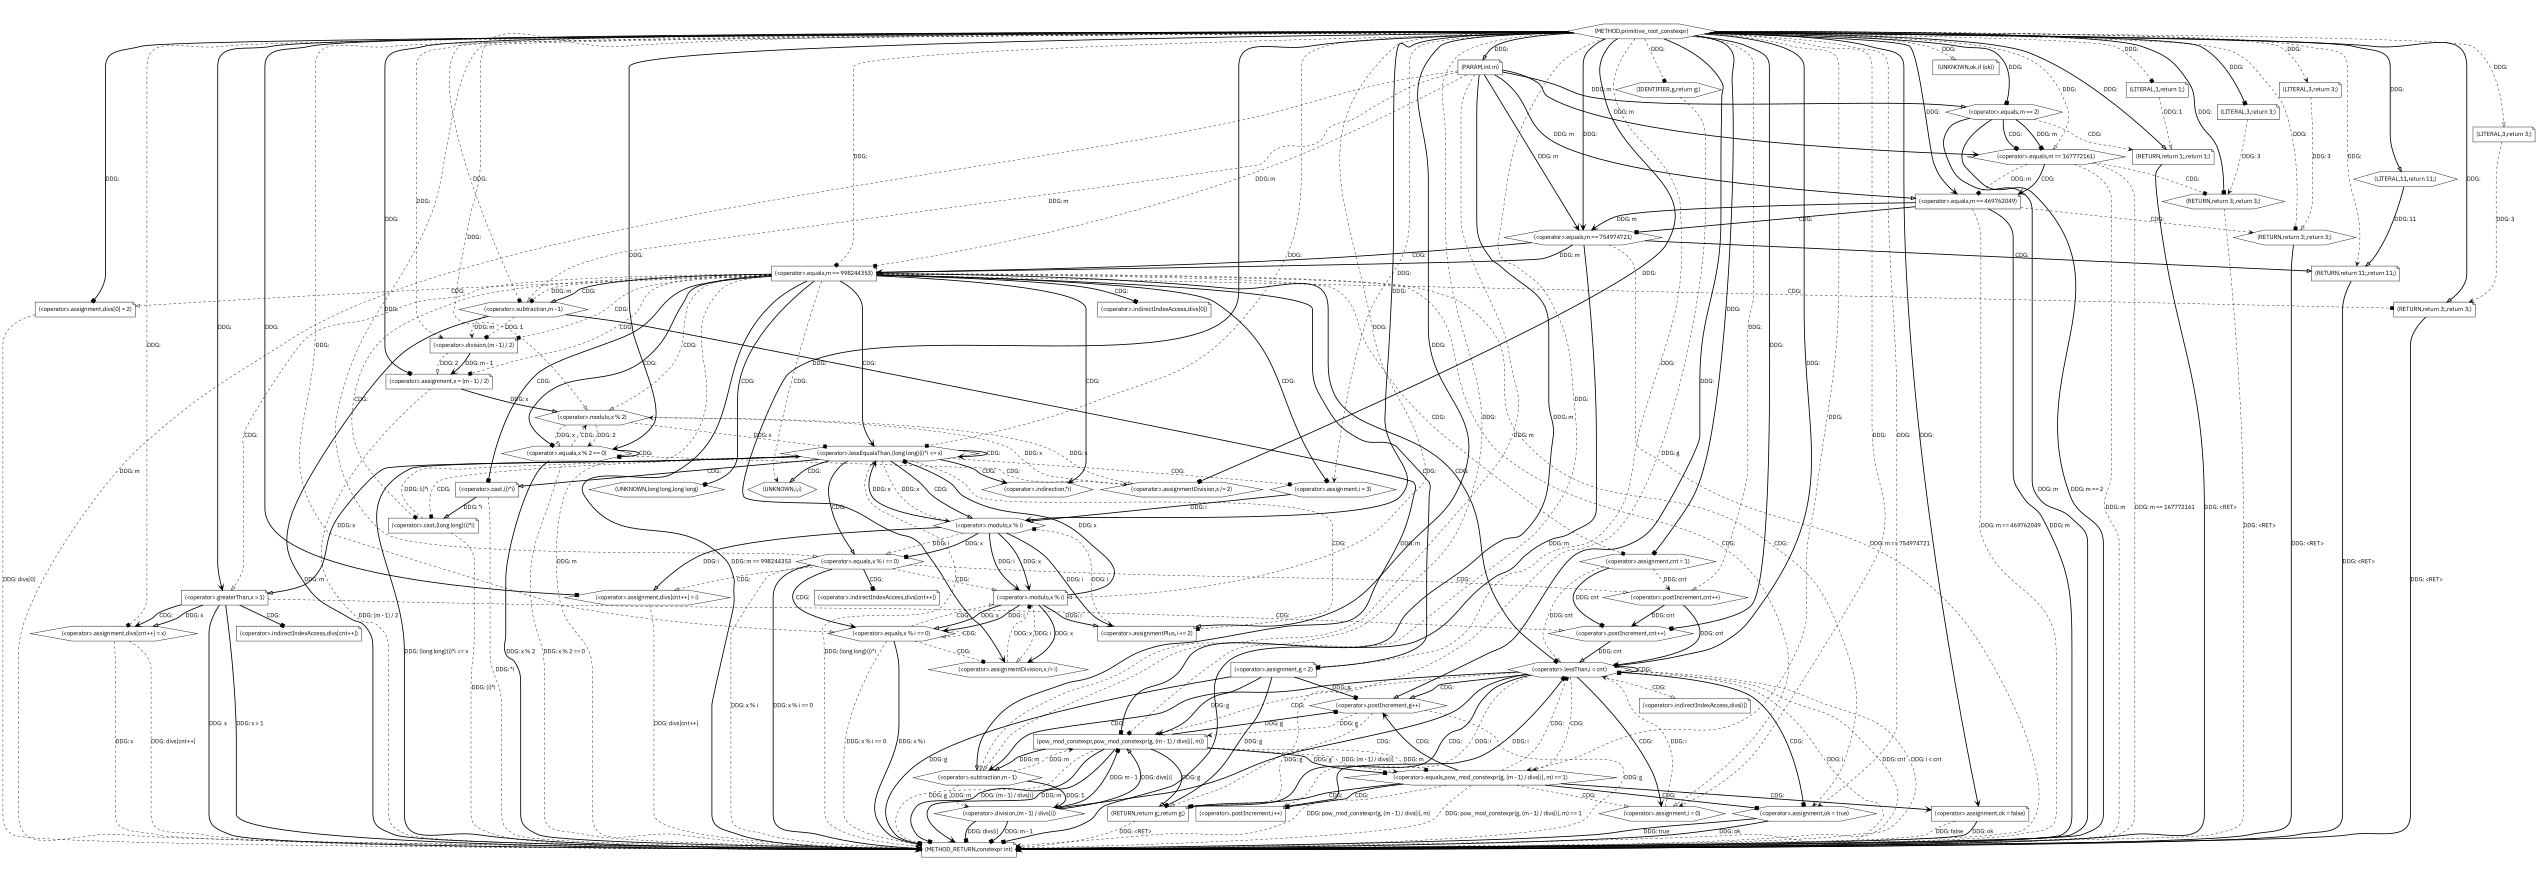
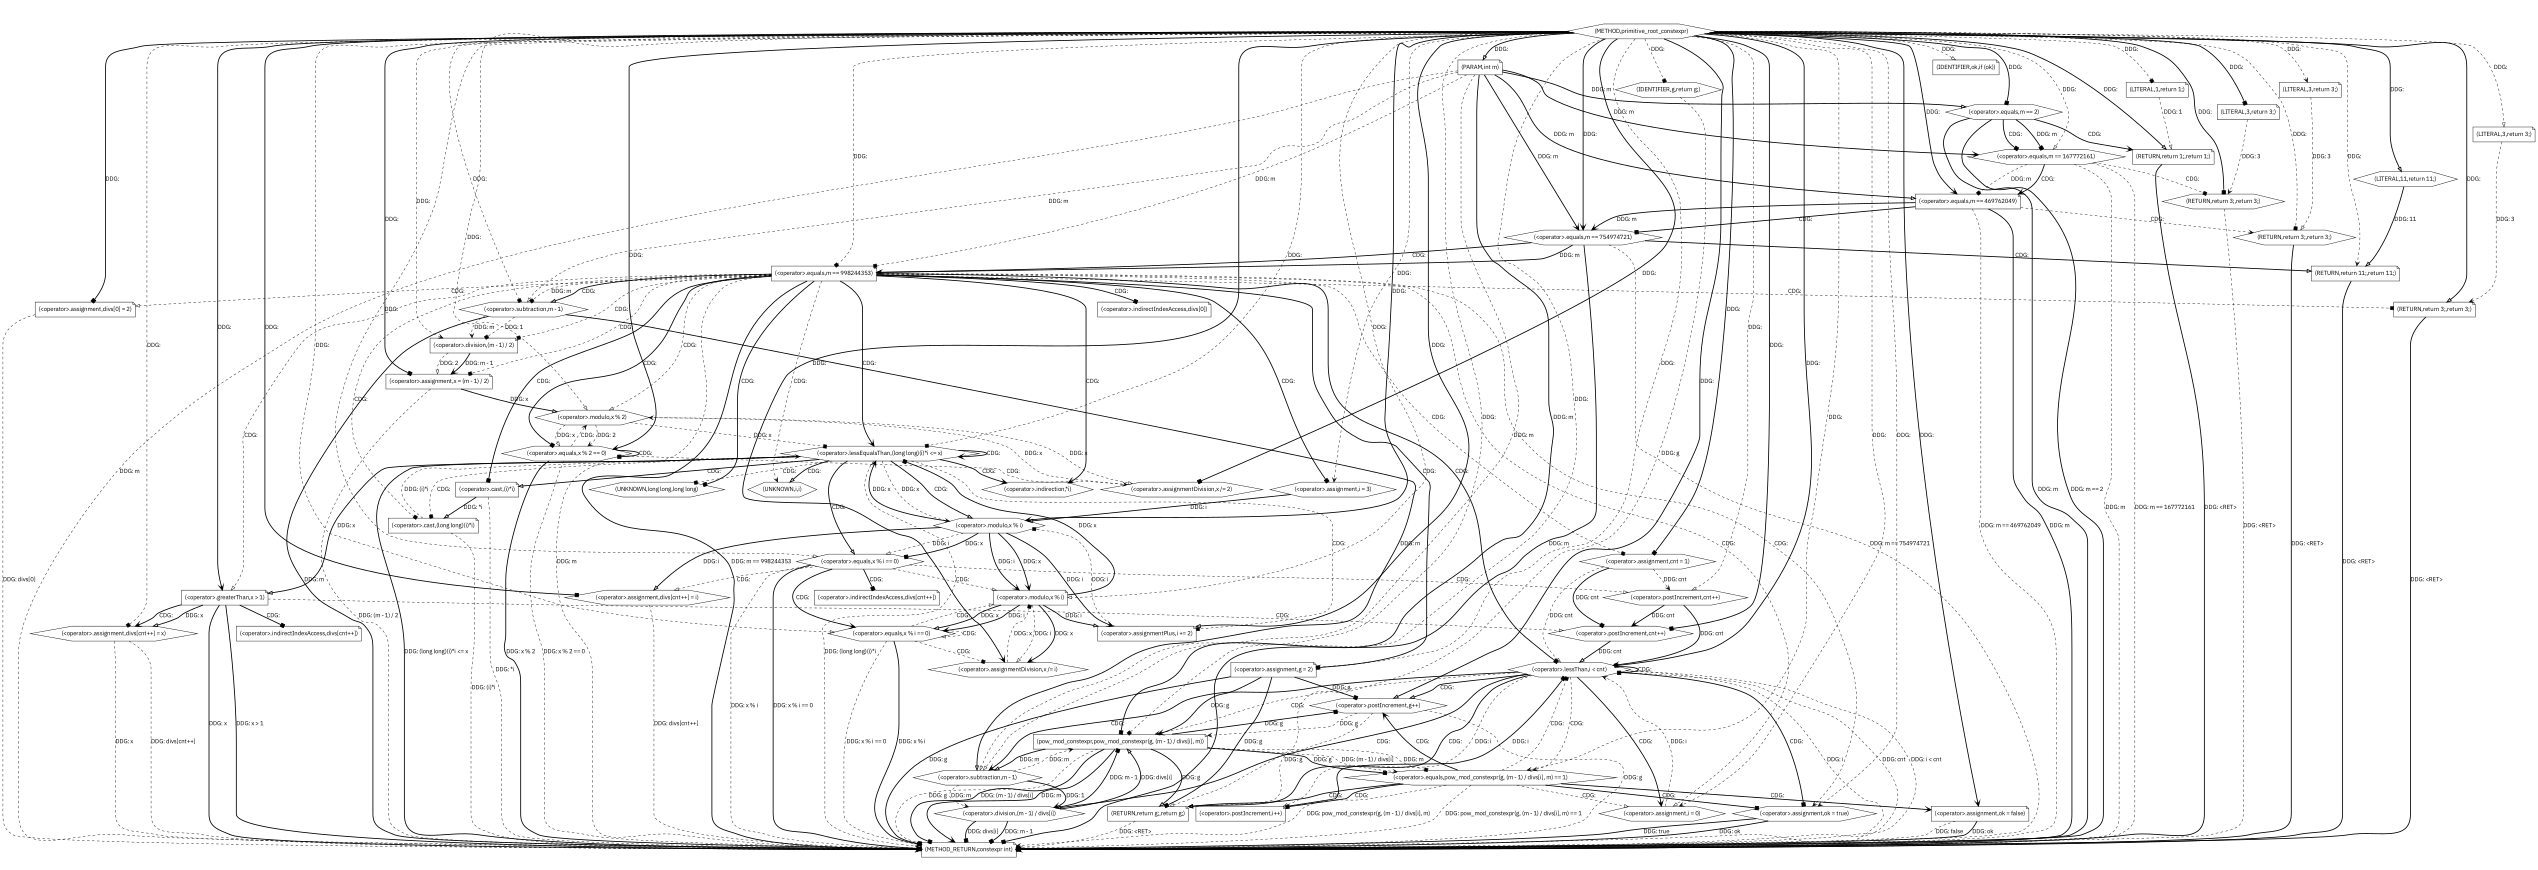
  digraph {
    fontname="IBM Plex Sans"
    node [fontname="IBM Plex Sans" shape=hexagon]
    edge [arrowhead=box fontname="IBM Plex Sans" style=bold]
    n1 [label="(METHOD,primitive_root_constexpr)"]
    n2 [label="(PARAM,int m)" shape=note]
    n3 [label="(<operator>.assignment,divs[0] = 2)" shape=note]
    n4 [label="(<operator>.assignment,cnt = 1)"]
    n5 [label="(<operator>.assignment,x = (m - 1) / 2)" shape=note]
    n6 [label="(<operator>.equals,m == 2)"]
    n7 [label="(RETURN,return 1;,return 1;)" shape=note]
    n8 [label="(<operator>.equals,m == 167772161)"]
    n9 [label="(RETURN,return 3;,return 3;)"]
    n10 [label="(<operator>.equals,m == 469762049)" shape=note]
    n11 [label="(RETURN,return 3;,return 3;)"]
    n12 [label="(<operator>.equals,m == 754974721)"]
    n13 [label="(RETURN,return 11;,return 11;)" shape=note]
    n14 [label="(<operator>.equals,m == 998244353)" shape=note]
    n15 [label="(RETURN,return 3;,return 3;)" shape=note]
    n16 [label="(<operator>.equals,x % 2 == 0)"]
    n17 [label="(<operator>.assignmentDivision,x /= 2)"]
    n18 [label="(<operator>.assignment,i = 3)"]
    n19 [label="(<operator>.lessEqualsThan,(long long)(i)*i <= x)"]
    n20 [label="(<operator>.assignmentPlus,i += 2)" shape=note]
    n21 [label="(<operator>.greaterThan,x > 1)" shape=note]
    n22 [label="(<operator>.assignment,g = 2)" shape=note]
    n23 [label="(<operator>.postIncrement,g++)"]
    n24 [label="(LITERAL,1,return 1;)" shape=note]
    n25 [label="(LITERAL,3,return 3;)" shape=note]
    n26 [label="(LITERAL,3,return 3;)" shape=note]
    n27 [label="(LITERAL,11,return 11;)"]
    n28 [label="(LITERAL,3,return 3;)" shape=note]
    n29 [label="(<operator>.division,(m - 1) / 2)" shape=note]
    n30 [label="(<operator>.assignment,divs[cnt++] = x)"]
    n31 [label="(<operator>.assignment,ok = true)"]
    n32 [label="(<operator>.subtraction,m - 1)"]
    n33 [label="(<operator>.modulo,x % 2)"]
    n34 [label="(<operator>.equals,x % i == 0)"]
    n35 [label="(<operator>.assignment,i = 0)"]
    n36 [label="(<operator>.lessThan,i < cnt)"]
-   n37 [label="(UNKNOWN,ok,if (ok))" shape=note]
+   n37 [label="(IDENTIFIER,ok,if (ok))" shape=note]
    n38 [label="(<operator>.assignment,divs[cnt++] = i)"]
    n39 [label="(IDENTIFIER,g,return g;)"]
    n40 [label="(<operator>.modulo,x % i)"]
    n41 [label="(<operator>.equals,x % i == 0)"]
    n42 [label="(<operator>.postIncrement,cnt++)"]
    n43 [label="(<operator>.equals,pow_mod_constexpr(g, (m - 1) / divs[i], m) == 1)"]
    n44 [label="(<operator>.assignmentDivision,x /= i)"]
    n45 [label="(<operator>.assignment,ok = false)" shape=note]
    n46 [label="(<operator>.postIncrement,cnt++)"]
    n47 [label="(<operator>.modulo,x % i)" shape=note]
    n48 [label="(pow_mod_constexpr,pow_mod_constexpr(g, (m - 1) / divs[i], m))" shape=note]
    n49 [label="(<operator>.subtraction,m - 1)"]
    n50 [label="(METHOD_RETURN,constexpr int)" shape=note]
    n51 [label="(<operator>.cast,(long long)(i)*i)" shape=note]
    n52 [label="(<operator>.cast,(i)*i)" shape=note]
    n53 [label="(<operator>.indirectIndexAccess,divs[0])" shape=note]
    n54 [label="(UNKNOWN,long long,long long)"]
    n55 [label="(UNKNOWN,i,i)"]
    n56 [label="(<operator>.indirection,*i)"]
    n57 [label="(<operator>.indirectIndexAccess,divs[cnt++])" shape=note]
    n58 [label="(RETURN,return g;,return g;)" shape=note]
    n59 [label="(<operator>.indirectIndexAccess,divs[cnt++])" shape=note]
    n60 [label="(<operator>.postIncrement,i++)" shape=note]
    n61 [label="(<operator>.division,(m - 1) / divs[i])"]
-   n62 [label="(<operator>.indirectIndexAccess,divs[i])" shape=note]
    n1 -> n2 [arrowhead=onormal label="DDG: "]
    n1 -> n3 [label="DDG: "]
    n1 -> n4 [label="DDG: "]
    n1 -> n5 [label="DDG: "]
    n1 -> n6 [label="DDG: "]
    n1 -> n7 [arrowhead=onormal label="DDG: "]
    n1 -> n8 [arrowhead=onormal label="DDG: " style=dashed]
    n1 -> n9 [label="DDG: "]
    n1 -> n10 [arrowhead=vee label="DDG: "]
    n1 -> n11 [label="DDG: " style=dashed]
    n1 -> n12 [arrowhead=vee label="DDG: "]
    n1 -> n13 [arrowhead=vee label="DDG: " style=dashed]
    n1 -> n14 [label="DDG: " style=dashed]
    n1 -> n15 [arrowhead=onormal label="DDG: "]
    n1 -> n16 [arrowhead=vee label="DDG: "]
    n1 -> n17 [label="DDG: "]
    n1 -> n18 [arrowhead=vee label="DDG: " style=dashed]
    n1 -> n19 [label="DDG: " style=dashed]
    n1 -> n20 [arrowhead=onormal label="DDG: "]
    n1 -> n21 [arrowhead=vee label="DDG: "]
    n1 -> n22 [arrowhead=vee label="DDG: " style=dashed]
    n1 -> n23 [arrowhead=onormal label="DDG: "]
    n1 -> n24 [label="DDG: " style=dashed]
    n1 -> n25 [label="DDG: "]
    n1 -> n26 [arrowhead=vee label="DDG: " style=dashed]
    n1 -> n27 [arrowhead=onormal label="DDG: "]
    n1 -> n28 [arrowhead=onormal label="DDG: " style=dashed]
    n1 -> n29 [arrowhead=vee label="DDG: " style=dashed]
    n1 -> n30 [label="DDG: " style=dashed]
    n1 -> n31 [arrowhead=vee label="DDG: " style=dashed]
    n1 -> n32 [label="DDG: " style=dashed]
    n1 -> n33 [arrowhead=onormal label="DDG: " style=dashed]
    n1 -> n34 [arrowhead=onormal label="DDG: " style=dashed]
    n1 -> n35 [arrowhead=vee label="DDG: " style=dashed]
    n1 -> n36 [label="DDG: "]
    n1 -> n37 [arrowhead=onormal label="DDG: " style=dashed]
    n1 -> n38 [label="DDG: "]
    n1 -> n39 [label="DDG: " style=dashed]
    n1 -> n40 [arrowhead=vee label="DDG: "]
    n1 -> n41 [arrowhead=onormal label="DDG: " style=dashed]
    n1 -> n42 [label="DDG: "]
    n1 -> n43 [arrowhead=vee label="DDG: " style=dashed]
    n1 -> n44 [arrowhead=vee label="DDG: "]
    n1 -> n45 [arrowhead=vee label="DDG: "]
    n1 -> n46 [arrowhead=onormal label="DDG: " style=dashed]
    n1 -> n47 [arrowhead=onormal label="DDG: " style=dashed]
    n1 -> n48 [label="DDG: " style=dashed]
    n1 -> n49 [arrowhead=onormal label="DDG: " style=dashed]
    n2 -> n6 [arrowhead=onormal label="DDG: m"]
    n2 -> n8 [arrowhead=vee label="DDG: m"]
    n2 -> n10 [arrowhead=onormal label="DDG: m"]
    n2 -> n12 [arrowhead=vee label="DDG: m"]
    n2 -> n14 [label="DDG: m" style=dashed]
    n2 -> n32 [arrowhead=onormal label="DDG: m" style=dashed]
    n2 -> n48 [label="DDG: m"]
    n2 -> n49 [arrowhead=onormal label="DDG: m" style=dashed]
    n2 -> n50 [arrowhead=vee label="DDG: m" style=dashed]
    n3 -> n50 [label="DDG: divs[0]" style=dashed]
    n4 -> n36 [arrowhead=onormal label="DDG: cnt" style=dashed]
    n4 -> n42 [label="DDG: cnt"]
    n4 -> n46 [arrowhead=vee label="DDG: cnt" style=dashed]
    n5 -> n33 [arrowhead=onormal label="DDG: x"]
    n5 -> n50 [arrowhead=onormal label="DDG: (m - 1) / 2" style=dashed]
-   n6 -> n7 [arrowhead=vee label="CDG: " style=dashed]
+   n6 -> n7 [arrowhead=vee label="CDG: "]
    n6 -> n8 [label="DDG: m"]
    n6 -> n8 [label="CDG: "]
    n6 -> n50 [arrowhead=onormal label="DDG: m"]
    n6 -> n50 [label="DDG: m == 2"]
    n7 -> n50 [arrowhead=vee label="DDG: <RET>"]
    n8 -> n9 [label="CDG: " style=dashed]
    n8 -> n10 [label="DDG: m" style=dashed]
    n8 -> n10 [arrowhead=vee label="CDG: "]
    n8 -> n50 [arrowhead=onormal label="DDG: m" style=dashed]
    n8 -> n50 [arrowhead=onormal label="DDG: m == 167772161" style=dashed]
    n9 -> n50 [arrowhead=onormal label="DDG: <RET>" style=dashed]
    n10 -> n11 [arrowhead=vee label="CDG: " style=dashed]
    n10 -> n12 [arrowhead=vee label="DDG: m"]
    n10 -> n12 [label="CDG: "]
    n10 -> n50 [label="DDG: m"]
    n10 -> n50 [label="DDG: m == 469762049" style=dashed]
    n11 -> n50 [label="DDG: <RET>"]
    n12 -> n13 [arrowhead=onormal label="CDG: "]
    n12 -> n14 [arrowhead=vee label="DDG: m"]
    n12 -> n14 [arrowhead=onormal label="CDG: "]
    n12 -> n50 [label="DDG: m"]
    n12 -> n50 [arrowhead=onormal label="DDG: m == 754974721" style=dashed]
    n13 -> n50 [arrowhead=onormal label="DDG: <RET>"]
    n14 -> n3 [arrowhead=onormal label="CDG: " style=dashed]
    n14 -> n4 [label="CDG: " style=dashed]
    n14 -> n5 [label="CDG: " style=dashed]
    n14 -> n15 [label="CDG: " style=dashed]
    n14 -> n16 [label="CDG: "]
    n14 -> n18 [label="CDG: "]
    n14 -> n19 [arrowhead=vee label="CDG: "]
    n14 -> n21 [arrowhead=onormal label="CDG: " style=dashed]
    n14 -> n22 [label="CDG: "]
    n14 -> n29 [label="CDG: " style=dashed]
    n14 -> n31 [arrowhead=vee label="CDG: " style=dashed]
    n14 -> n32 [label="DDG: m" style=dashed]
    n14 -> n32 [arrowhead=onormal label="CDG: "]
    n14 -> n33 [arrowhead=onormal label="CDG: " style=dashed]
    n14 -> n35 [arrowhead=onormal label="CDG: " style=dashed]
    n14 -> n36 [label="CDG: "]
    n14 -> n50 [arrowhead=onormal label="DDG: m" style=dashed]
    n14 -> n50 [arrowhead=onormal label="DDG: m == 998244353"]
    n14 -> n51 [label="CDG: " style=dashed]
    n14 -> n52 [label="CDG: "]
    n14 -> n53 [label="CDG: "]
    n14 -> n54 [label="CDG: "]
    n14 -> n55 [arrowhead=vee label="CDG: " style=dashed]
    n14 -> n56 [arrowhead=vee label="CDG: "]
    n15 -> n50 [arrowhead=onormal label="DDG: <RET>"]
    n16 -> n16 [label="CDG: "]
    n16 -> n17 [arrowhead=vee label="CDG: " style=dashed]
    n16 -> n33 [arrowhead=vee label="CDG: " style=dashed]
    n16 -> n50 [label="DDG: x % 2"]
    n16 -> n50 [arrowhead=vee label="DDG: x % 2 == 0" style=dashed]
    n17 -> n33 [arrowhead=vee label="DDG: x" style=dashed]
    n18 -> n40 [arrowhead=onormal label="DDG: i"]
    n19 -> n19 [arrowhead=vee label="CDG: "]
    n19 -> n20 [label="CDG: " style=dashed]
    n19 -> n21 [arrowhead=onormal label="DDG: x"]
    n19 -> n34 [arrowhead=onormal label="CDG: "]
    n19 -> n40 [arrowhead=vee label="DDG: x" style=dashed]
    n19 -> n40 [arrowhead=onormal label="CDG: "]
    n19 -> n50 [arrowhead=onormal label="DDG: (long long)(i)*i" style=dashed]
    n19 -> n50 [arrowhead=vee label="DDG: (long long)(i)*i <= x"]
    n19 -> n51 [label="CDG: " style=dashed]
    n19 -> n52 [arrowhead=onormal label="CDG: "]
-   n19 -> n18 [label="CDG: " style=dashed]
+   n19 -> n54 [label="CDG: " style=dashed]
    n19 -> n55 [arrowhead=onormal label="CDG: "]
    n19 -> n56 [arrowhead=vee label="CDG: "]
    n20 -> n40 [label="DDG: i" style=dashed]
    n21 -> n30 [arrowhead=onormal label="DDG: x"]
    n21 -> n30 [arrowhead=vee label="CDG: "]
    n21 -> n42 [arrowhead=onormal label="CDG: " style=dashed]
    n21 -> n50 [arrowhead=onormal label="DDG: x"]
    n21 -> n50 [arrowhead=onormal label="DDG: x > 1"]
    n21 -> n57 [label="CDG: "]
    n22 -> n23 [label="DDG: g"]
    n22 -> n48 [arrowhead=vee label="DDG: g"]
    n22 -> n50 [label="DDG: g"]
    n22 -> n58 [label="DDG: g"]
    n23 -> n48 [arrowhead=vee label="DDG: g" style=dashed]
    n23 -> n50 [label="DDG: g" style=dashed]
-   n23 -> n58 [label="DDG: g" style=dashed]
+   n23 -> n58 [arrowhead=vee label="DDG: g" style=dashed]
    n24 -> n7 [arrowhead=onormal label="DDG: 1" style=dashed]
    n25 -> n9 [arrowhead=vee label="DDG: 3" style=dashed]
    n26 -> n11 [arrowhead=onormal label="DDG: 3" style=dashed]
    n27 -> n13 [arrowhead=onormal label="DDG: 11"]
    n28 -> n15 [arrowhead=vee label="DDG: 3" style=dashed]
    n29 -> n5 [arrowhead=vee label="DDG: m - 1"]
    n29 -> n5 [arrowhead=onormal label="DDG: 2" style=dashed]
    n30 -> n50 [label="DDG: divs[cnt++]" style=dashed]
    n30 -> n50 [label="DDG: x" style=dashed]
    n31 -> n50 [arrowhead=onormal label="DDG: ok"]
    n31 -> n50 [label="DDG: true"]
    n32 -> n29 [label="DDG: 1" style=dashed]
    n32 -> n29 [arrowhead=vee label="DDG: m" style=dashed]
    n32 -> n49 [arrowhead=onormal label="DDG: m"]
    n32 -> n50 [arrowhead=vee label="DDG: m"]
    n33 -> n16 [arrowhead=vee label="DDG: 2" style=dashed]
    n33 -> n16 [arrowhead=onormal label="DDG: x" style=dashed]
    n33 -> n17 [arrowhead=onormal label="DDG: x" style=dashed]
    n33 -> n19 [label="DDG: x" style=dashed]
    n34 -> n38 [arrowhead=onormal label="CDG: " style=dashed]
    n34 -> n41 [arrowhead=vee label="CDG: "]
    n34 -> n46 [arrowhead=onormal label="CDG: " style=dashed]
    n34 -> n47 [arrowhead=onormal label="CDG: " style=dashed]
    n34 -> n50 [arrowhead=onormal label="DDG: x % i" style=dashed]
    n34 -> n50 [arrowhead=vee label="DDG: x % i == 0"]
    n34 -> n59 [label="CDG: "]
    n35 -> n36 [arrowhead=vee label="DDG: i" style=dashed]
    n36 -> n23 [arrowhead=onormal label="CDG: "]
    n36 -> n31 [label="CDG: "]
    n36 -> n35 [arrowhead=vee label="CDG: "]
    n36 -> n36 [label="CDG: "]
    n36 -> n43 [arrowhead=vee label="CDG: " style=dashed]
    n36 -> n48 [arrowhead=vee label="CDG: " style=dashed]
    n36 -> n49 [arrowhead=vee label="CDG: "]
    n36 -> n50 [arrowhead=onormal label="DDG: i" style=dashed]
    n36 -> n50 [arrowhead=vee label="DDG: cnt" style=dashed]
    n36 -> n50 [arrowhead=vee label="DDG: i < cnt" style=dashed]
    n36 -> n58 [arrowhead=onormal label="CDG: "]
    n36 -> n60 [arrowhead=onormal label="DDG: i" style=dashed]
    n36 -> n61 [arrowhead=onormal label="CDG: "]
-   n36 -> n62 [arrowhead=onormal label="CDG: " style=dashed]
    n38 -> n50 [arrowhead=vee label="DDG: divs[cnt++]" style=dashed]
    n39 -> n58 [arrowhead=onormal label="DDG: g" style=dashed]
    n40 -> n19 [arrowhead=vee label="DDG: x"]
    n40 -> n20 [arrowhead=vee label="DDG: i"]
    n40 -> n34 [arrowhead=onormal label="DDG: i" style=dashed]
    n40 -> n34 [label="DDG: x"]
    n40 -> n38 [arrowhead=onormal label="DDG: i"]
    n40 -> n47 [arrowhead=vee label="DDG: x"]
    n40 -> n47 [arrowhead=vee label="DDG: i"]
    n41 -> n41 [arrowhead=onormal label="CDG: " style=dashed]
    n41 -> n44 [label="CDG: " style=dashed]
    n41 -> n47 [arrowhead=onormal label="CDG: " style=dashed]
    n41 -> n50 [arrowhead=onormal label="DDG: x % i"]
    n41 -> n50 [arrowhead=vee label="DDG: x % i == 0" style=dashed]
    n42 -> n36 [arrowhead=onormal label="DDG: cnt"]
    n43 -> n23 [arrowhead=vee label="CDG: "]
    n43 -> n31 [label="CDG: "]
    n43 -> n35 [arrowhead=onormal label="CDG: " style=dashed]
    n43 -> n36 [label="CDG: " style=dashed]
    n43 -> n45 [arrowhead=vee label="CDG: "]
    n43 -> n50 [arrowhead=vee label="DDG: pow_mod_constexpr(g, (m - 1) / divs[i], m)" style=dashed]
    n43 -> n50 [arrowhead=vee label="DDG: pow_mod_constexpr(g, (m - 1) / divs[i], m) == 1" style=dashed]
    n43 -> n58 [arrowhead=onormal label="CDG: "]
    n43 -> n60 [label="CDG: "]
    n44 -> n47 [label="DDG: x" style=dashed]
    n45 -> n50 [label="DDG: ok"]
    n45 -> n50 [label="DDG: false" style=dashed]
    n46 -> n36 [arrowhead=vee label="DDG: cnt"]
    n46 -> n42 [arrowhead=vee label="DDG: cnt"]
    n47 -> n19 [label="DDG: x"]
    n47 -> n20 [arrowhead=onormal label="DDG: i"]
    n47 -> n41 [arrowhead=onormal label="DDG: x"]
    n47 -> n41 [arrowhead=vee label="DDG: i"]
    n47 -> n44 [arrowhead=onormal label="DDG: i" style=dashed]
    n47 -> n44 [arrowhead=vee label="DDG: x"]
    n48 -> n23 [label="DDG: g"]
    n48 -> n43 [label="DDG: g"]
    n48 -> n43 [arrowhead=vee label="DDG: (m - 1) / divs[i]" style=dashed]
    n48 -> n43 [label="DDG: m" style=dashed]
    n48 -> n49 [arrowhead=onormal label="DDG: m"]
    n48 -> n50 [label="DDG: g" style=dashed]
    n48 -> n50 [label="DDG: (m - 1) / divs[i]"]
    n48 -> n50 [arrowhead=vee label="DDG: m"]
    n48 -> n58 [arrowhead=onormal label="DDG: g"]
    n49 -> n48 [arrowhead=vee label="DDG: m" style=dashed]
    n49 -> n61 [arrowhead=vee label="DDG: 1"]
    n49 -> n61 [arrowhead=vee label="DDG: m" style=dashed]
    n51 -> n19 [arrowhead=vee label="DDG: (i)*i" style=dashed]
    n51 -> n50 [arrowhead=vee label="DDG: (i)*i" style=dashed]
    n52 -> n50 [label="DDG: *i" style=dashed]
    n52 -> n51 [arrowhead=onormal label="DDG: *i"]
    n58 -> n50 [label="DDG: <RET>" style=dashed]
    n60 -> n36 [label="DDG: i"]
    n61 -> n48 [label="DDG: m - 1"]
    n61 -> n48 [arrowhead=onormal label="DDG: divs[i]"]
    n61 -> n50 [label="DDG: m - 1"]
    n61 -> n50 [label="DDG: divs[i]"]
  }
